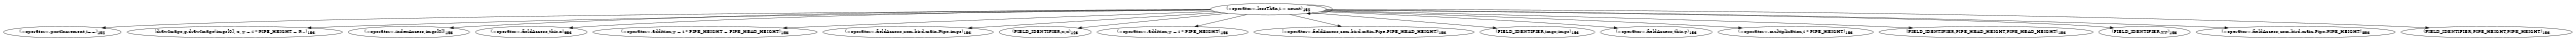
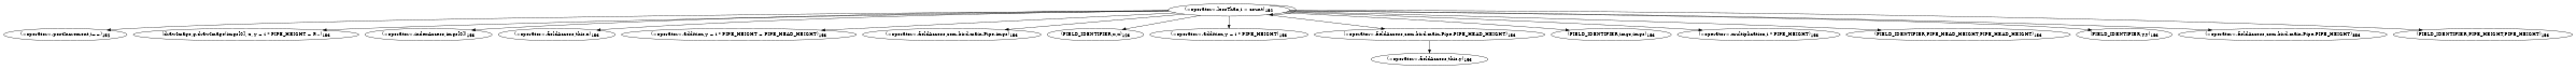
  digraph {
    n1 [label=<(&lt;operator&gt;.lessThan,i &lt; count)<SUB>152</SUB>>]
    n2 [label=<(&lt;operator&gt;.postIncrement,i++)<SUB>152</SUB>>]
    n3 [label=<(drawImage,g.drawImage(imgs[0], x, y + i * PIPE_HEIGHT + P...)<SUB>153</SUB>>]
    n4 [label=<(&lt;operator&gt;.indexAccess,imgs[0])<SUB>153</SUB>>]
-   n5 [label=<(&lt;operator&gt;.fieldAccess,this.x)<SUB>953</SUB>>]
+   n5 [label=<(&lt;operator&gt;.fieldAccess,this.x)<SUB>153</SUB>>]
    n6 [label=<(&lt;operator&gt;.addition,y + i * PIPE_HEIGHT + PIPE_HEAD_HEIGHT)<SUB>153</SUB>>]
    n7 [label=<(&lt;operator&gt;.fieldAccess,com.bird.main.Pipe.imgs)<SUB>153</SUB>>]
    n8 [label=<(FIELD_IDENTIFIER,x,x)<SUB>123</SUB>>]
    n9 [label=<(&lt;operator&gt;.addition,y + i * PIPE_HEIGHT)<SUB>153</SUB>>]
    n10 [label=<(&lt;operator&gt;.fieldAccess,com.bird.main.Pipe.PIPE_HEAD_HEIGHT)<SUB>153</SUB>>]
    n11 [label=<(FIELD_IDENTIFIER,imgs,imgs)<SUB>153</SUB>>]
    n12 [label=<(&lt;operator&gt;.fieldAccess,this.y)<SUB>153</SUB>>]
    n13 [label=<(&lt;operator&gt;.multiplication,i * PIPE_HEIGHT)<SUB>153</SUB>>]
    n14 [label=<(FIELD_IDENTIFIER,PIPE_HEAD_HEIGHT,PIPE_HEAD_HEIGHT)<SUB>153</SUB>>]
    n15 [label=<(FIELD_IDENTIFIER,y,y)<SUB>153</SUB>>]
    n16 [label=<(&lt;operator&gt;.fieldAccess,com.bird.main.Pipe.PIPE_HEIGHT)<SUB>853</SUB>>]
    n17 [label=<(FIELD_IDENTIFIER,PIPE_HEIGHT,PIPE_HEIGHT)<SUB>153</SUB>>]
    n1 -> n1
    n1 -> n2
    n1 -> n3
    n1 -> n4
    n1 -> n5
    n1 -> n6
    n1 -> n7
    n1 -> n8
    n1 -> n9
    n1 -> n10
    n1 -> n11
-   n1 -> n12
+   n10 -> n12
    n1 -> n13
    n1 -> n14
    n1 -> n15
    n1 -> n16
    n1 -> n17
  }
